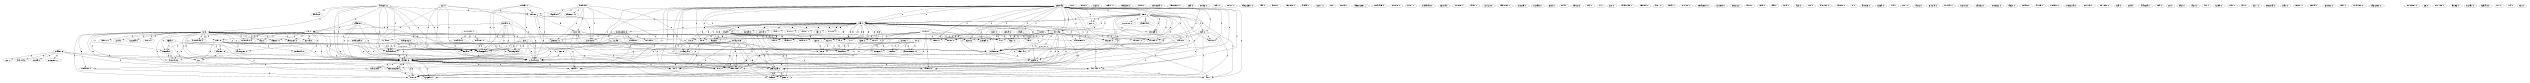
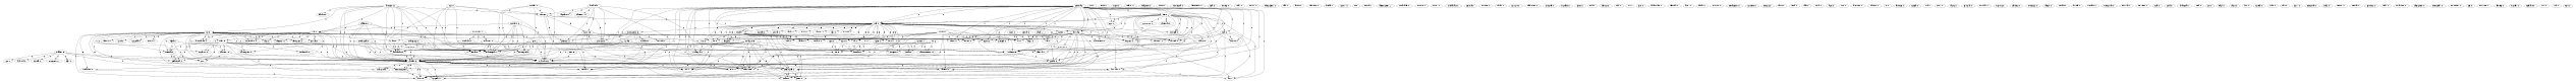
  digraph {
    fontname="DejaVu Sans Mono"
    node [fontname="DejaVu Sans Mono"]
    edge [fontname="DejaVu Sans Mono"]
    n1 [label="freedom(3)"]
    n2 [label="want(1)"]
    n3 [label="everyone(1)"]
    n4 [label="promote(1)"]
    n5 [label="obligation(1)"]
    n6 [label="respect(3)"]
+   n7 [label="fear(1)"]
    n8 [label="observance(1)"]
    n9 [label="religion(2)"]
    n10 [label="birth(2)"]
    n11 [label="colour(2)"]
    n12 [label="distinction(1)"]
    n13 [label="kind(1)"]
    n14 [label="enjoyment(2)"]
    n15 [label="protection(2)"]
    n16 [label="discrimination(4)"]
    n17 [label="accordance(2)"]
    n18 [label="office(2)"]
    n19 [label="character(1)"]
    n20 [label="set(1)"]
    n21 [label="effect(1)"]
    n22 [label="adopt(1)"]
    n23 [label="put(1)"]
    n24 [label="topic(1)"]
    n25 [label="snail(1)"]
    n26 [label="democracy(5)"]
    n27 [label="law(8)"]
    n28 [label="minority(4)"]
    n29 [label="compliance(1)"]
    n30 [label="rule(3)"]
    n31 [label="referenced(3)"]
    n32 [label="pluralism(2)"]
    n33 [label="signed(2)"]
    n34 [label="investigate(1)"]
    n35 [label="element(1)"]
    n36 [label="government(3)"]
    n37 [label="origin(2)"]
    n38 [label="status(2)"]
    n39 [label="language(2)"]
    n40 [label="opinion(2)"]
    n41 [label="sex(2)"]
    n42 [label="expression(3)"]
    n43 [label="respond(1)"]
    n44 [label="value(1)"]
    n45 [label="guarantee(1)"]
    n46 [label="ground(1)"]
    n47 [label="order(3)"]
+   n48 [label="framework(1)"]
    n49 [label="personality(1)"]
    n50 [label="enforcement(1)"]
    n51 [label="consistency(1)"]
    n52 [label="mean(1)"]
    n53 [label="etc(2)"]
    n54 [label="legality(1)"]
    n55 [label="regularity(1)"]
    n56 [label="justice(3)"]
    n57 [label="assures(1)"]
-   n58 [label="enjoyment(1)"]
+   n58 [label="acceptance(1)"]
    n59 [label="vote(1)"]
    n60 [label="activity(1)"]
    n61 [label="anything(1)"]
    n62 [label="party(13)"]
    n63 [label="access(2)"]
    n64 [label="security(2)"]
    n65 [label="co(1)"]
    n66 [label="strengthen(1)"]
    n67 [label="dsd(3)"]
    n68 [label="com(3)"]
    n69 [label="ballot(4)"]
    n70 [label="equality(1)"]
    n71 [label="suffrage(1)"]
    n72 [label="service(1)"]
    n73 [label="carried(1)"]
    n74 [label="failure(1)"]
    n75 [label="member(1)"]
    n76 [label="information(3)"]
    n77 [label="filing(1)"]
    n78 [label="election(2)"]
    n79 [label="hear(1)"]
    n80 [label="stuffing(1)"]
    n81 [label="owned(1)"]
    n82 [label="radio(1)"]
    n83 [label="state(7)"]
    n84 [label="redress(1)"]
    n85 [label="print(1)"]
    n86 [label="debate(1)"]
    n87 [label="fraud(2)"]
    n88 [label="allow(2)"]
    n89 [label="voter(2)"]
    n90 [label="liberty(1)"]
    n91 [label="operation(1)"]
    n92 [label="voting(1)"]
    n93 [label="importance(1)"]
    n94 [label="recognition(1)"]
    n95 [label="race(2)"]
    n96 [label="florida(1)"]
    n97 [label="liner(1)"]
    n98 [label="country(1)"]
    n99 [label="declaration(1)"]
    n100 [label="seek(1)"]
    n101 [label="resist(1)"]
    n102 [label="reporting(1)"]
    n103 [label="eugene(1)"]
    n104 [label="harmony(1)"]
    n105 [label="cc(2)"]
    n106 [label="choose(1)"]
    n107 [label="registration(4)"]
    n108 [label="conference(2)"]
    n109 [label="missouri(1)"]
    n110 [label="county(1)"]
    n111 [label="subject(2)"]
    n112 [label="property(2)"]
    n113 [label="jurisdiction(1)"]
    n114 [label="article(6)"]
    n115 [label="right(4)"]
    n116 [label="ensure(5)"]
    n117 [label="part(1)"]
    n118 [label="territory(1)"]
    n119 [label="take(2)"]
    n120 [label="conduct(1)"]
    n121 [label="undertake(1)"]
    n122 [label="opportunity(1)"]
    n123 [label="develop(2)"]
    n124 [label="mentioned(1)"]
    n125 [label="authority(2)"]
    n126 [label="resolve(1)"]
    n127 [label="interest(1)"]
    n128 [label="includes(1)"]
    n129 [label="achievement(1)"]
    n130 [label="machine(1)"]
    n131 [label="prohibit(1)"]
    n132 [label="serves(1)"]
    n133 [label="october(1)"]
    n134 [label="maryland(1)"]
    n135 [label="television(1)"]
    n136 [label="alliance(1)"]
    n137 [label="brandeis(2)"]
    n138 [label="basis(1)"]
    n139 [label="mail(2)"]
    n140 [label="org(3)"]
    n141 [label="fidonet(3)"]
    n142 [label="evidence(2)"]
    n143 [label="treatment(1)"]
    n144 [label="testimony(1)"]
    n145 [label="contact(1)"]
    n146 [label="give(1)"]
    n147 [label="refusal(2)"]
    n148 [label="obey(1)"]
    n149 [label="edu(2)"]
    n150 [label="amon(1)"]
    n151 [label="development(1)"]
    n152 [label="bob(6)"]
    n153 [label="responsibility(1)"]
    n154 [label="writes(1)"]
    n155 [label="register(1)"]
    n156 [label="enjoy(1)"]
    n157 [label="center(1)"]
    n158 [label="utah(1)"]
    n159 [label="rthomson(2)"]
    n160 [label="cooperation(1)"]
    n161 [label="box(2)"]
    n162 [label="commitment(2)"]
    n163 [label="implement(1)"]
    n164 [label="dimension(2)"]
    n165 [label="marriott(1)"]
    n166 [label="salt(4)"]
    n167 [label="document(2)"]
    n168 [label="indiana(1)"]
    n169 [label="perot(1)"]
    n170 [label="voice(1)"]
    n171 [label="meet(1)"]
    n172 [label="phone(1)"]
    n173 [label="death(1)"]
    n174 [label="ross(1)"]
    n175 [label="meeting(2)"]
    n176 [label="peace(2)"]
    n177 [label="exclusion(1)"]
    n178 [label="question(1)"]
    n179 [label="ut(1)"]
    n180 [label="democrat(1)"]
    n181 [label="palace(1)"]
    n182 [label="time(1)"]
    n183 [label="think(1)"]
    n184 [label="david(1)"]
    n185 [label="binah(2)"]
    n186 [label="nevada(1)"]
    n187 [label="taxpayer(1)"]
    n188 [label="commoner(1)"]
    n189 [label="oklahoma(1)"]
    n190 [label="american(1)"]
    n191 [label="copenhagen(2)"]
    n192 [label="louisiana(1)"]
    n193 [label="regard(1)"]
    n194 [label="project(1)"]
    n195 [label="waldrop(7)"]
    n196 [label="europe(1)"]
    n197 [label="progress(1)"]
    n198 [label="programmer(1)"]
    n199 [label="consumer(1)"]
    n200 [label="copyright(1)"]
    n201 [label="made(1)"]
    n202 [label="maine(1)"]
    n203 [label="celebrate(1)"]
    n204 [label="csce(2)"]
    n205 [label="libertarian(1)"]
    n206 [label="apr(1)"]
    n207 [label="ideal(1)"]
    n208 [label="lake(3)"]
    n209 [label="means(1)"]
    n210 [label="expo(1)"]
    n211 [label="danger(1)"]
    n212 [label="uunet(1)"]
    n213 [label="covenant(10)"]
    n214 [label="pext(1)"]
    n215 [label="barry(1)"]
    n216 [label="signature(1)"]
    n217 [label="speak(1)"]
    n218 [label="dignity(1)"]
    n219 [label="citizen(1)"]
    n220 [label="carolina(1)"]
    n221 [label="hotel(1)"]
    n222 [label="convention(2)"]
    n223 [label="separation(1)"]
+   n224 [label="disclaimer(1)"]
    n225 [label="conviction(1)"]
    n226 [label="act(2)"]
    n227 [label="communist(1)"]
    n228 [label="georgia(1)"]
    n229 [label="charter(1)"]
    n230 [label="casement(1)"]
    n231 [label="city(3)"]
    n232 [label="deane(4)"]
    n233 [label="matthew(2)"]
    n234 [label="john(1)"]
    n235 [label="june(1)"]
    n236 [label="call(1)"]
    n1 -> n2 [label=2]
    n1 -> n3 [label=2]
    n1 -> n4 [label=2]
    n1 -> n5 [label=2]
    n1 -> n6 [label=2]
    n1 -> n6 [label=2]
+   n1 -> n7 [label=2]
    n1 -> n8 [label=2]
    n6 -> n8 [label=1]
    n6 -> n8 [label=1]
    n6 -> n9 [label=2]
    n6 -> n10 [label=2]
    n6 -> n11 [label=2]
    n6 -> n11 [label=2]
    n6 -> n12 [label=1]
    n6 -> n12 [label=1]
    n6 -> n13 [label=1]
    n6 -> n13 [label=1]
    n6 -> n14 [label=1]
    n6 -> n15 [label=1]
    n6 -> n16 [label=2]
    n6 -> n16 [label=2]
    n6 -> n17 [label=1]
    n6 -> n17 [label=1]
    n6 -> n18 [label=1]
    n6 -> n18 [label=1]
    n6 -> n19 [label=1]
    n6 -> n19 [label=1]
    n14 -> n19 [label=1]
    n14 -> n20 [label=1]
    n15 -> n11 [label=1]
    n16 -> n11 [label=2]
    n17 -> n21 [label=1]
    n17 -> n22 [label=1]
    n26 -> n6 [label=1]
    n26 -> n6 [label=1]
    n26 -> n27 [label=2]
    n26 -> n28 [label=1]
    n26 -> n29 [label=1]
    n26 -> n30 [label=2]
    n26 -> n31 [label=1]
    n26 -> n32 [label=1]
    n26 -> n33 [label=7]
    n26 -> n34 [label=1]
    n26 -> n35 [label=1]
    n26 -> n36 [label=1]
    n27 -> n6 [label=1]
    n27 -> n6 [label=1]
    n27 -> n9 [label=1]
    n27 -> n10 [label=1]
    n27 -> n11 [label=1]
    n27 -> n15 [label=3]
    n27 -> n16 [label=3]
    n27 -> n31 [label=1]
    n27 -> n37 [label=1]
    n27 -> n38 [label=1]
    n27 -> n39 [label=1]
    n27 -> n40 [label=1]
    n27 -> n41 [label=1]
    n27 -> n42 [label=1]
    n27 -> n43 [label=1]
    n27 -> n44 [label=1]
    n27 -> n45 [label=1]
    n27 -> n46 [label=1]
    n27 -> n47 [label=1]
+   n27 -> n48 [label=1]
    n27 -> n49 [label=1]
    n27 -> n50 [label=1]
    n27 -> n51 [label=1]
    n27 -> n52 [label=1]
    n27 -> n53 [label=1]
    n27 -> n54 [label=1]
    n27 -> n55 [label=1]
    n27 -> n56 [label=1]
    n27 -> n57 [label=1]
    n27 -> n58 [label=1]
    n28 -> n18 [label=2]
    n28 -> n59 [label=1]
    n28 -> n60 [label=2]
    n28 -> n61 [label=2]
    n28 -> n62 [label=3]
    n30 -> n6 [label=1]
    n30 -> n6 [label=1]
    n30 -> n42 [label=1]
    n30 -> n47 [label=1]
+   n30 -> n48 [label=1]
    n30 -> n49 [label=1]
    n30 -> n50 [label=1]
    n30 -> n51 [label=1]
    n30 -> n52 [label=1]
    n30 -> n54 [label=1]
    n30 -> n55 [label=1]
    n30 -> n56 [label=1]
    n30 -> n57 [label=1]
    n30 -> n58 [label=1]
    n31 -> n6 [label=1]
    n32 -> n6 [label=1]
    n32 -> n17 [label=1]
    n42 -> n63 [label=1]
    n47 -> n6 [label=1]
    n47 -> n6 [label=1]
    n47 -> n14 [label=1]
    n47 -> n19 [label=1]
    n47 -> n42 [label=1]
+   n47 -> n48 [label=1]
    n47 -> n49 [label=1]
    n47 -> n56 [label=2]
    n47 -> n58 [label=1]
    n47 -> n64 [label=1]
    n47 -> n65 [label=1]
    n47 -> n66 [label=1]
    n53 -> n31 [label=2]
    n56 -> n58 [label=1]
    n56 -> n65 [label=1]
    n59 -> n42 [label=1]
    n59 -> n42 [label=1]
    n59 -> n63 [label=1]
    n59 -> n63 [label=1]
    n59 -> n67 [label=1]
    n59 -> n68 [label=1]
    n59 -> n69 [label=4]
    n59 -> n70 [label=1]
    n59 -> n71 [label=1]
    n59 -> n72 [label=1]
    n59 -> n72 [label=1]
    n59 -> n73 [label=3]
    n59 -> n74 [label=3]
    n59 -> n75 [label=3]
    n59 -> n76 [label=3]
    n59 -> n77 [label=3]
    n59 -> n78 [label=3]
    n59 -> n79 [label=3]
    n59 -> n80 [label=3]
    n59 -> n81 [label=3]
    n59 -> n82 [label=3]
    n59 -> n82 [label=3]
    n59 -> n83 [label=3]
    n59 -> n83 [label=3]
    n59 -> n84 [label=3]
    n59 -> n84 [label=3]
    n59 -> n85 [label=3]
    n59 -> n85 [label=3]
    n59 -> n86 [label=3]
    n59 -> n86 [label=3]
    n59 -> n87 [label=3]
    n59 -> n87 [label=3]
    n59 -> n88 [label=3]
    n59 -> n88 [label=3]
    n59 -> n89 [label=3]
    n59 -> n89 [label=3]
    n62 -> n12 [label=1]
    n62 -> n13 [label=1]
    n62 -> n18 [label=1]
    n62 -> n21 [label=1]
    n62 -> n22 [label=1]
    n62 -> n88 [label=7]
    n62 -> n89 [label=7]
    n64 -> n36 [label=1]
    n64 -> n65 [label=1]
    n69 -> n42 [label=1]
    n69 -> n63 [label=1]
    n69 -> n68 [label=1]
    n69 -> n70 [label=1]
    n69 -> n72 [label=1]
    n69 -> n81 [label=2]
    n69 -> n82 [label=2]
    n69 -> n85 [label=2]
    n69 -> n86 [label=2]
    n76 -> n18 [label=1]
    n76 -> n31 [label=1]
    n76 -> n53 [label=1]
    n76 -> n60 [label=1]
    n76 -> n61 [label=1]
    n76 -> n127 [label=1]
    n76 -> n128 [label=1]
    n83 -> n6 [label=1]
    n83 -> n10 [label=1]
    n83 -> n11 [label=1]
    n83 -> n12 [label=1]
    n83 -> n13 [label=1]
    n83 -> n17 [label=1]
    n83 -> n21 [label=1]
    n83 -> n22 [label=1]
    n83 -> n84 [label=3]
    n83 -> n85 [label=3]
    n83 -> n86 [label=3]
    n83 -> n87 [label=3]
    n83 -> n88 [label=3]
    n83 -> n89 [label=3]
    n111 -> n9 [label=1]
    n111 -> n10 [label=1]
    n111 -> n11 [label=1]
    n111 -> n12 [label=1]
    n111 -> n13 [label=1]
    n111 -> n37 [label=1]
    n111 -> n38 [label=1]
    n111 -> n39 [label=1]
    n111 -> n40 [label=1]
    n111 -> n41 [label=1]
    n111 -> n67 [label=1]
    n111 -> n68 [label=1]
    n111 -> n112 [label=1]
    n111 -> n113 [label=1]
    n114 -> n6 [label=1]
    n114 -> n6 [label=1]
    n114 -> n9 [label=1]
    n114 -> n10 [label=1]
    n114 -> n11 [label=1]
    n114 -> n12 [label=1]
    n114 -> n13 [label=1]
    n114 -> n14 [label=1]
    n114 -> n20 [label=1]
    n114 -> n37 [label=1]
    n114 -> n38 [label=1]
    n114 -> n39 [label=1]
    n114 -> n40 [label=1]
    n114 -> n41 [label=1]
    n114 -> n42 [label=1]
    n114 -> n59 [label=1]
    n114 -> n59 [label=1]
    n114 -> n63 [label=1]
    n114 -> n67 [label=1]
    n114 -> n68 [label=1]
    n114 -> n69 [label=1]
    n114 -> n70 [label=1]
    n114 -> n71 [label=1]
    n114 -> n72 [label=1]
    n114 -> n112 [label=1]
    n114 -> n113 [label=1]
    n114 -> n115 [label=1]
    n114 -> n116 [label=2]
    n114 -> n117 [label=1]
    n114 -> n118 [label=1]
    n114 -> n119 [label=1]
    n114 -> n120 [label=1]
    n114 -> n121 [label=1]
    n115 -> n14 [label=1]
    n115 -> n16 [label=1]
    n115 -> n17 [label=1]
    n115 -> n18 [label=1]
    n115 -> n20 [label=1]
    n115 -> n42 [label=1]
    n115 -> n59 [label=1]
    n115 -> n59 [label=1]
    n115 -> n63 [label=1]
    n115 -> n69 [label=1]
    n115 -> n70 [label=1]
    n115 -> n71 [label=1]
    n115 -> n72 [label=1]
    n115 -> n116 [label=1]
    n115 -> n117 [label=1]
    n115 -> n119 [label=1]
    n115 -> n120 [label=1]
    n115 -> n122 [label=1]
    n115 -> n123 [label=1]
    n115 -> n124 [label=1]
    n116 -> n9 [label=1]
    n116 -> n10 [label=1]
    n116 -> n11 [label=1]
    n116 -> n12 [label=1]
    n116 -> n13 [label=1]
    n116 -> n14 [label=1]
    n116 -> n20 [label=1]
    n116 -> n36 [label=1]
    n116 -> n37 [label=1]
    n116 -> n38 [label=1]
    n116 -> n39 [label=1]
    n116 -> n40 [label=1]
    n116 -> n41 [label=1]
    n116 -> n113 [label=1]
    n116 -> n118 [label=1]
    n116 -> n125 [label=1]
    n119 -> n17 [label=1]
    n119 -> n21 [label=1]
    n119 -> n22 [label=1]
    n119 -> n42 [label=1]
    n119 -> n63 [label=7]
    n119 -> n72 [label=1]
    n119 -> n120 [label=1]
    n123 -> n17 [label=1]
    n123 -> n19 [label=1]
    n123 -> n126 [label=1]
    n125 -> n36 [label=1]
    n133 -> n28 [label=1]
    n133 -> n29 [label=1]
    n133 -> n33 [label=1]
    n133 -> n34 [label=1]
    n133 -> n36 [label=1]
    n139 -> n140 [label=1]
    n139 -> n141 [label=1]
    n142 -> n18 [label=1]
    n142 -> n28 [label=1]
    n142 -> n60 [label=1]
    n142 -> n61 [label=1]
    n142 -> n62 [label=1]
    n142 -> n143 [label=1]
    n142 -> n144 [label=1]
    n142 -> n145 [label=1]
    n152 -> n140 [label=3]
    n152 -> n141 [label=3]
    n152 -> n145 [label=1]
    n152 -> n153 [label=2]
    n152 -> n154 [label=1]
    n158 -> n28 [label=1]
    n158 -> n29 [label=1]
    n158 -> n31 [label=1]
    n158 -> n33 [label=1]
    n158 -> n34 [label=1]
    n158 -> n36 [label=1]
    n161 -> n140 [label=1]
    n161 -> n141 [label=1]
    n162 -> n32 [label=1]
    n162 -> n163 [label=1]
    n162 -> n164 [label=1]
    n164 -> n31 [label=1]
    n164 -> n33 [label=1]
    n164 -> n34 [label=1]
    n164 -> n36 [label=1]
    n166 -> n29 [label=2]
    n166 -> n31 [label=2]
    n166 -> n33 [label=2]
    n166 -> n34 [label=2]
    n166 -> n36 [label=2]
    n166 -> n140 [label=1]
    n166 -> n141 [label=1]
    n167 -> n6 [label=1]
    n167 -> n6 [label=1]
    n167 -> n29 [label=1]
    n167 -> n30 [label=1]
    n167 -> n33 [label=1]
    n167 -> n34 [label=1]
    n167 -> n36 [label=1]
    n175 -> n6 [label=1]
    n175 -> n6 [label=1]
    n175 -> n30 [label=1]
    n175 -> n33 [label=1]
    n175 -> n34 [label=1]
    n175 -> n36 [label=1]
    n176 -> n56 [label=1]
    n176 -> n64 [label=1]
    n176 -> n65 [label=1]
    n184 -> n68 [label=1]
    n184 -> n185 [label=1]
    n191 -> n6 [label=1]
    n191 -> n6 [label=1]
    n191 -> n33 [label=1]
    n191 -> n34 [label=1]
    n191 -> n36 [label=1]
    n195 -> n140 [label=3]
    n195 -> n141 [label=3]
    n195 -> n145 [label=1]
    n195 -> n153 [label=2]
    n195 -> n154 [label=1]
    n205 -> n31 [label=2]
    n205 -> n33 [label=1]
    n205 -> n34 [label=1]
    n205 -> n36 [label=1]
    n208 -> n33 [label=1]
    n208 -> n34 [label=1]
    n208 -> n36 [label=1]
    n208 -> n140 [label=1]
    n208 -> n141 [label=1]
    n213 -> n6 [label=2]
    n213 -> n10 [label=2]
    n213 -> n11 [label=2]
    n213 -> n12 [label=2]
    n213 -> n13 [label=2]
    n213 -> n17 [label=3]
-   n213 -> n20 [label=2]
+   n213 -> n126 [label=2]
    n213 -> n21 [label=3]
    n213 -> n22 [label=3]
    n213 -> n34 [label=1]
    n213 -> n36 [label=1]
    n213 -> n121 [label=2]
    n231 -> n36 [label=1]
    n232 -> n185 [label=3]
    n233 -> n185 [label=1]
  }
